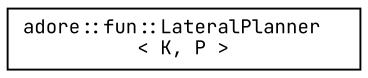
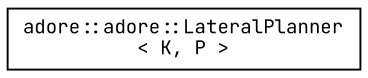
  digraph {
    rankdir=LR
    fontname="JetBrains Mono"
-   n1 [color=black fillcolor=white fontname="JetBrains Mono" fontsize=10 height=0.2 label="adore::fun::LateralPlanner\l\< K, P \>" shape=record style=filled width=0.4]
+   n1 [color=black fillcolor=white fontname="JetBrains Mono" fontsize=10 height=0.2 label="adore::adore::LateralPlanner\l\< K, P \>" shape=record style=filled width=0.4]
  }
